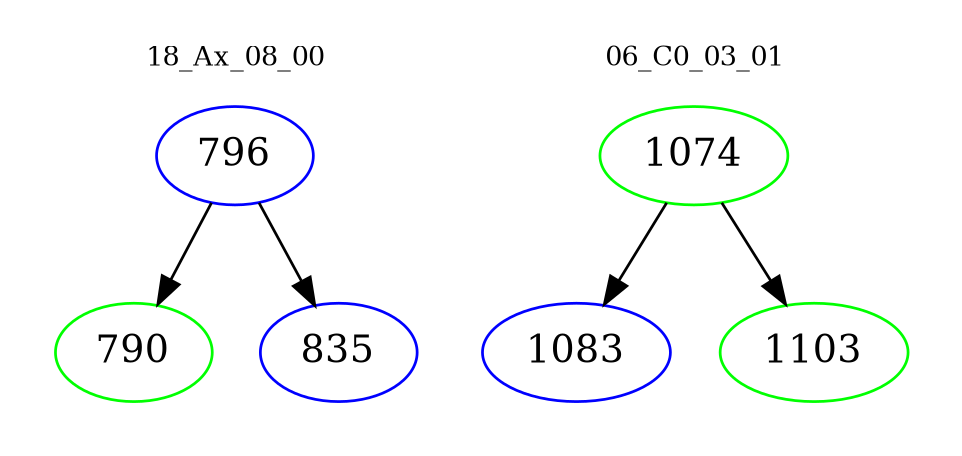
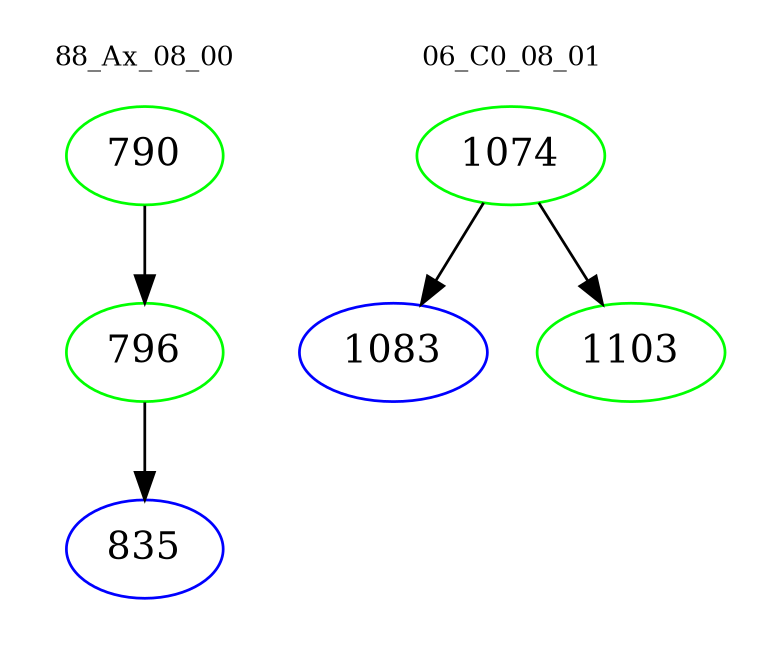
  digraph {
    node [color=blue]
    edge [color=black]
-   n1 [label=796]
+   n1 [color=green label=796]
    n2 [color=green label=790]
    n3 [label=835]
    n4 [color=green label=1074]
    n5 [label=1083]
    n6 [color=green label=1103]
    subgraph cluster_1 {
      color=white
      fontsize=10
-     label="18_Ax_08_00"
+     label="88_Ax_08_00"
      n1
      n2
      n3
    }
    subgraph cluster_2 {
      color=white
      fontsize=10
-     label="06_C0_03_01"
+     label="06_C0_08_01"
      n4
      n5
      n6
    }
-   n1 -> n2
+   n2 -> n1
    n1 -> n3
    n4 -> n5
    n4 -> n6
  }
